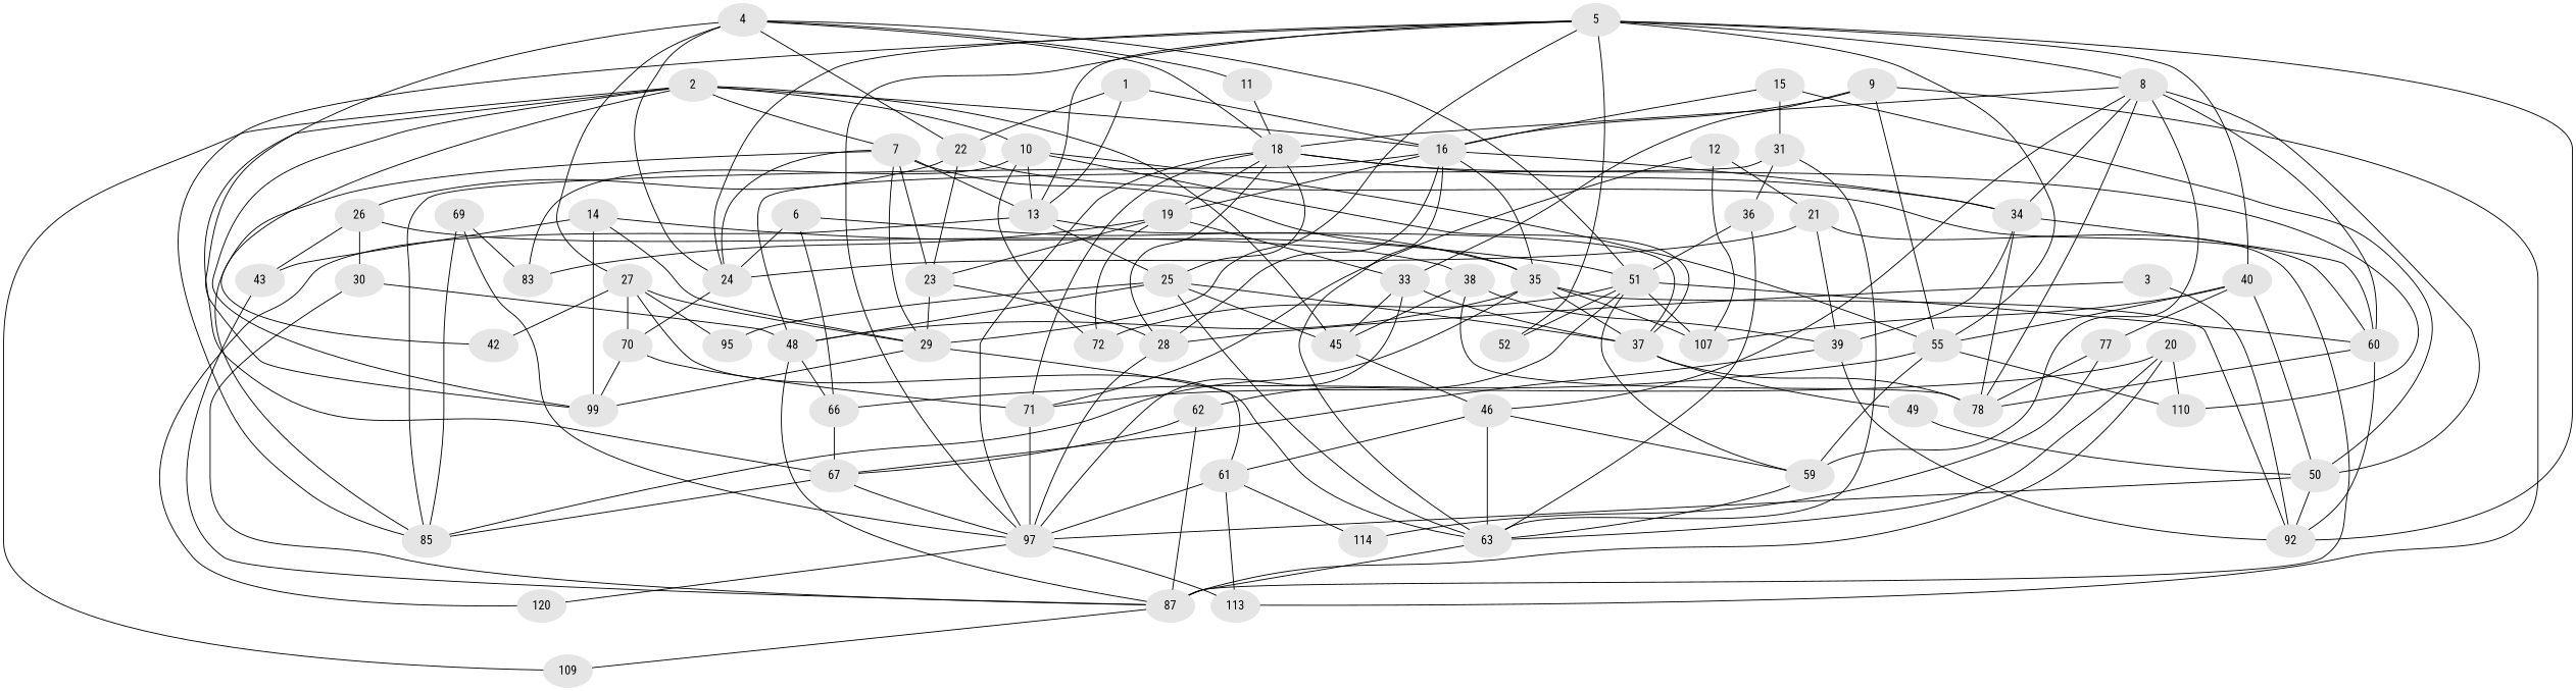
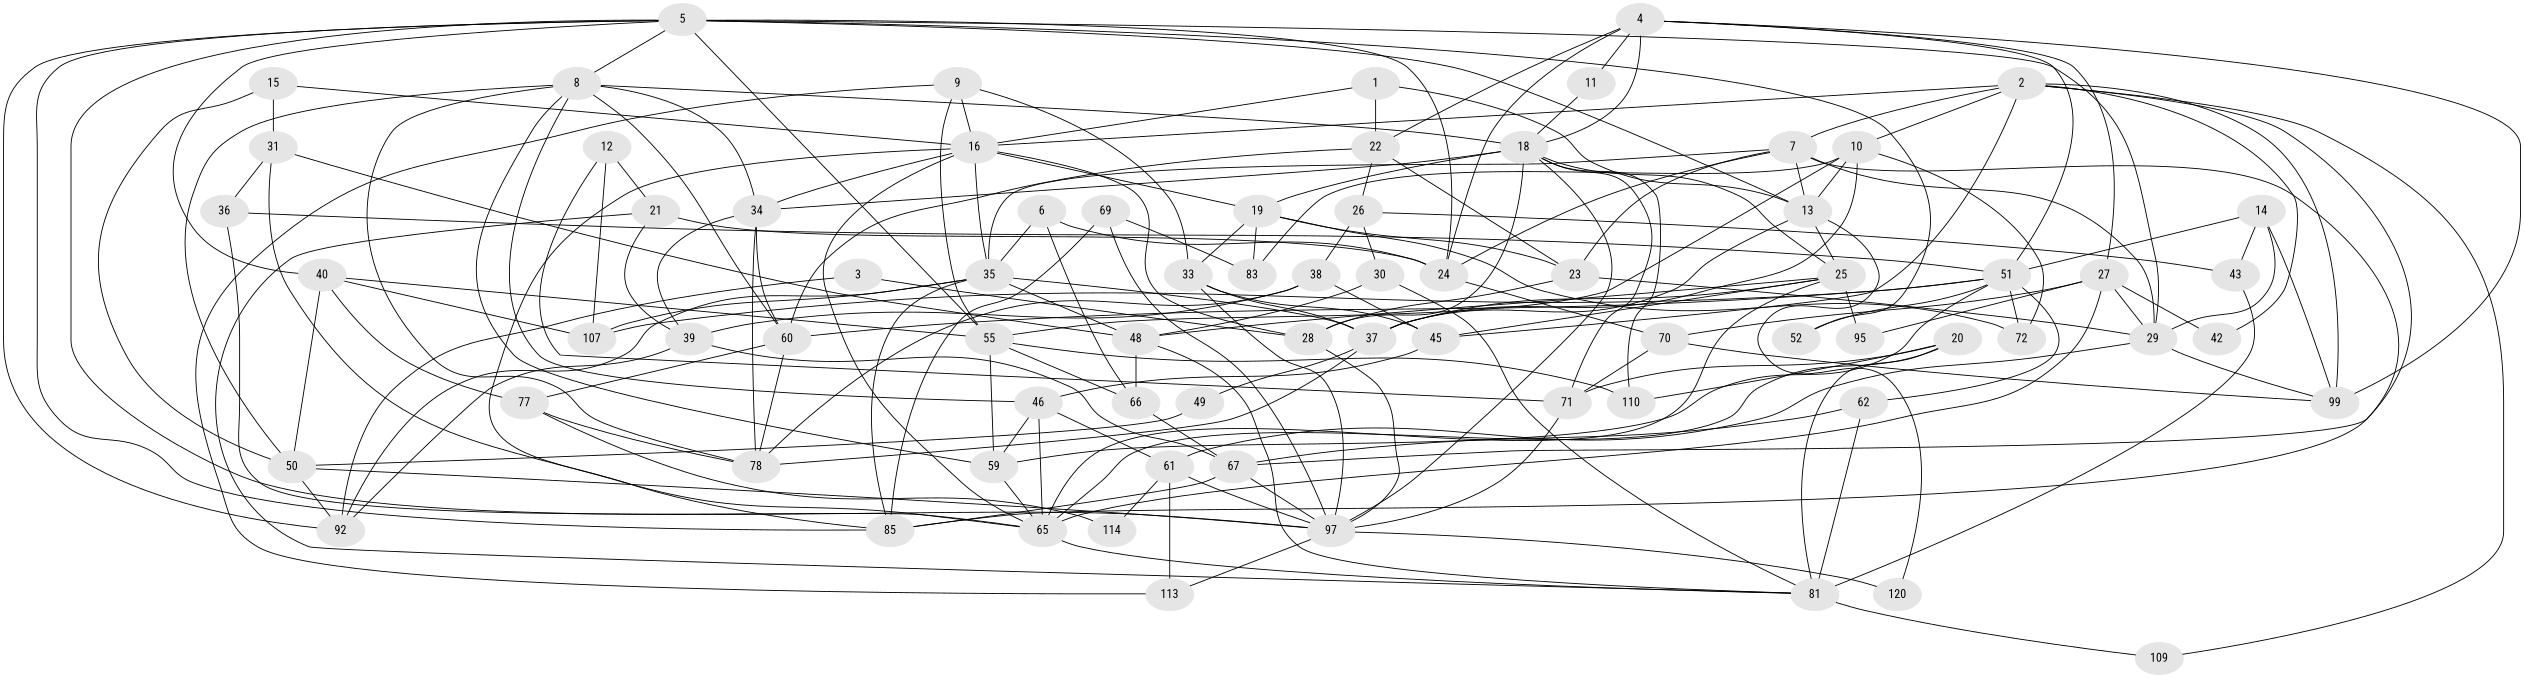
  graph {
    fontname="Roboto Condensed"
    node [color=gray90 fontname="Roboto Condensed" style=filled]
    edge [fontname="Roboto Condensed"]
    1 [super="+64"]
    13 [super="+102"]
    16 [super="+54"]
    22
    37 [super="+73"]
    25 [super="+87"]
    120
    28 [super="+79"]
    85
    35 [super="+53"]
    34 [super="+86"]
    19 [super="+84"]
-   65 [super="+119" label=63]
+   65 [super="+119"]
    23 [super="+111"]
    60 [super="+75"]
    26 [super="+80"]
    2 [super="+94"]
    7 [super="+47"]
    10 [super="+90"]
    42
    45 [super="+89"]
    67 [super="+68"]
    99 [super="+112"]
    109
    24 [super="+91"]
    29 [super="+93"]
    55 [super="+105"]
    72
    83
    46
    97 [super="+117"]
    3
    92
    4 [super="+96"]
    11
    18 [super="+98"]
    27 [super="+115"]
    51 [super="+76"]
    71 [super="+108"]
    110 [super="+118"]
    70
    95
    52
    59
    107
    62
    5 [super="+101"]
    8 [super="+17"]
    40 [super="+44"]
    50 [super="+57"]
    78 [super="+82"]
    61
    77
    66 [super="+104"]
    113
    6
    48 [super="+106"]
    39 [super="+88"]
    9 [super="+74"]
    33 [super="+100"]
    49
    12 [super="+103"]
    21
-   81 [super="+116" label=87]
+   81 [super="+116"]
    14
    43
    15
    31 [super="+63"]
    36
    20 [super="+41"]
    30
    38
    114
    69
    1 -- 13
    1 -- 16
    1 -- 22
    13 -- 37
    13 -- 25
    13 -- 120
    16 -- 28
    16 -- 85
    16 -- 35
    16 -- 34
    16 -- 19
    16 -- 65
    22 -- 23
    22 -- 60
    22 -- 26
    37 -- 78
    37 -- 49
    25 -- 37
    25 -- 65
    25 -- 45
    25 -- 95
    25 -- 48
    28 -- 97
    35 -- 37
    35 -- 85
    35 -- 92
    35 -- 107
    35 -- 48
    34 -- 60
    34 -- 78
    34 -- 39
    19 -- 23
    19 -- 72
    19 -- 83
    19 -- 33
    65 -- 81
    23 -- 28
    23 -- 29
    60 -- 78
-   60 -- 92
+   60 -- 77
    26 -- 43
    26 -- 30
    26 -- 38
    2 -- 16
    2 -- 7
    2 -- 10
    2 -- 42
    2 -- 45
    2 -- 67
    2 -- 99
    2 -- 109
    7 -- 13
    7 -- 85
    7 -- 35
    7 -- 23
    7 -- 24
    7 -- 29
    10 -- 13
    10 -- 37
    10 -- 55
    10 -- 72
    10 -- 83
    45 -- 46
    67 -- 85
    67 -- 97
    24 -- 70
    29 -- 99
    29 -- 61
    55 -- 110
    55 -- 59
    55 -- 66
    46 -- 65
    46 -- 59
    46 -- 61
    97 -- 120
    97 -- 113
    3 -- 28
    3 -- 92
    4 -- 22
    4 -- 99
    4 -- 24
    4 -- 11
    4 -- 18
    4 -- 27
    4 -- 51
    11 -- 18
    18 -- 25
    18 -- 28
    18 -- 34
    18 -- 19
    18 -- 97
    18 -- 71
    18 -- 110
    27 -- 65
    27 -- 42
    27 -- 29
    27 -- 70
    27 -- 95
    51 -- 60
    51 -- 72
    51 -- 52
    51 -- 59
    51 -- 107
    51 -- 62
    71 -- 97
    70 -- 99
    70 -- 71
    59 -- 65
    62 -- 67
    62 -- 81
    5 -- 13
    5 -- 85
    5 -- 24
    5 -- 29
    5 -- 55
    5 -- 97
    5 -- 92
    5 -- 52
    5 -- 8
    5 -- 40
    8 -- 34
    8 -- 60
    8 -- 46
    8 -- 18
    8 -- 59
    8 -- 50
    8 -- 78
    40 -- 55
    40 -- 107
    40 -- 50
    40 -- 77
    50 -- 97
    50 -- 92
    61 -- 97
    61 -- 113
    61 -- 114
    77 -- 78
    77 -- 114
    66 -- 67
    6 -- 35
    6 -- 24
    6 -- 66
    48 -- 66 [weight=2]
    48 -- 81
    39 -- 67
    39 -- 92
    9 -- 16
    9 -- 55
    9 -- 113
    9 -- 33
    33 -- 37
    33 -- 45
    33 -- 97
    49 -- 50
    12 -- 71
    12 -- 107
    12 -- 21
    21 -- 24
    21 -- 39
    21 -- 81
    81 -- 109
    14 -- 99
    14 -- 29
    14 -- 51
    14 -- 43
    43 -- 81
    15 -- 16
    15 -- 50
    15 -- 31
    31 -- 65
    31 -- 48
    31 -- 36
    36 -- 65
    36 -- 51
    20 -- 65
    20 -- 71
    20 -- 110
    20 -- 81 [weight=2]
    30 -- 48
    30 -- 81
    38 -- 45
    38 -- 78
    38 -- 39
    69 -- 85
    69 -- 83
    69 -- 97
  }
